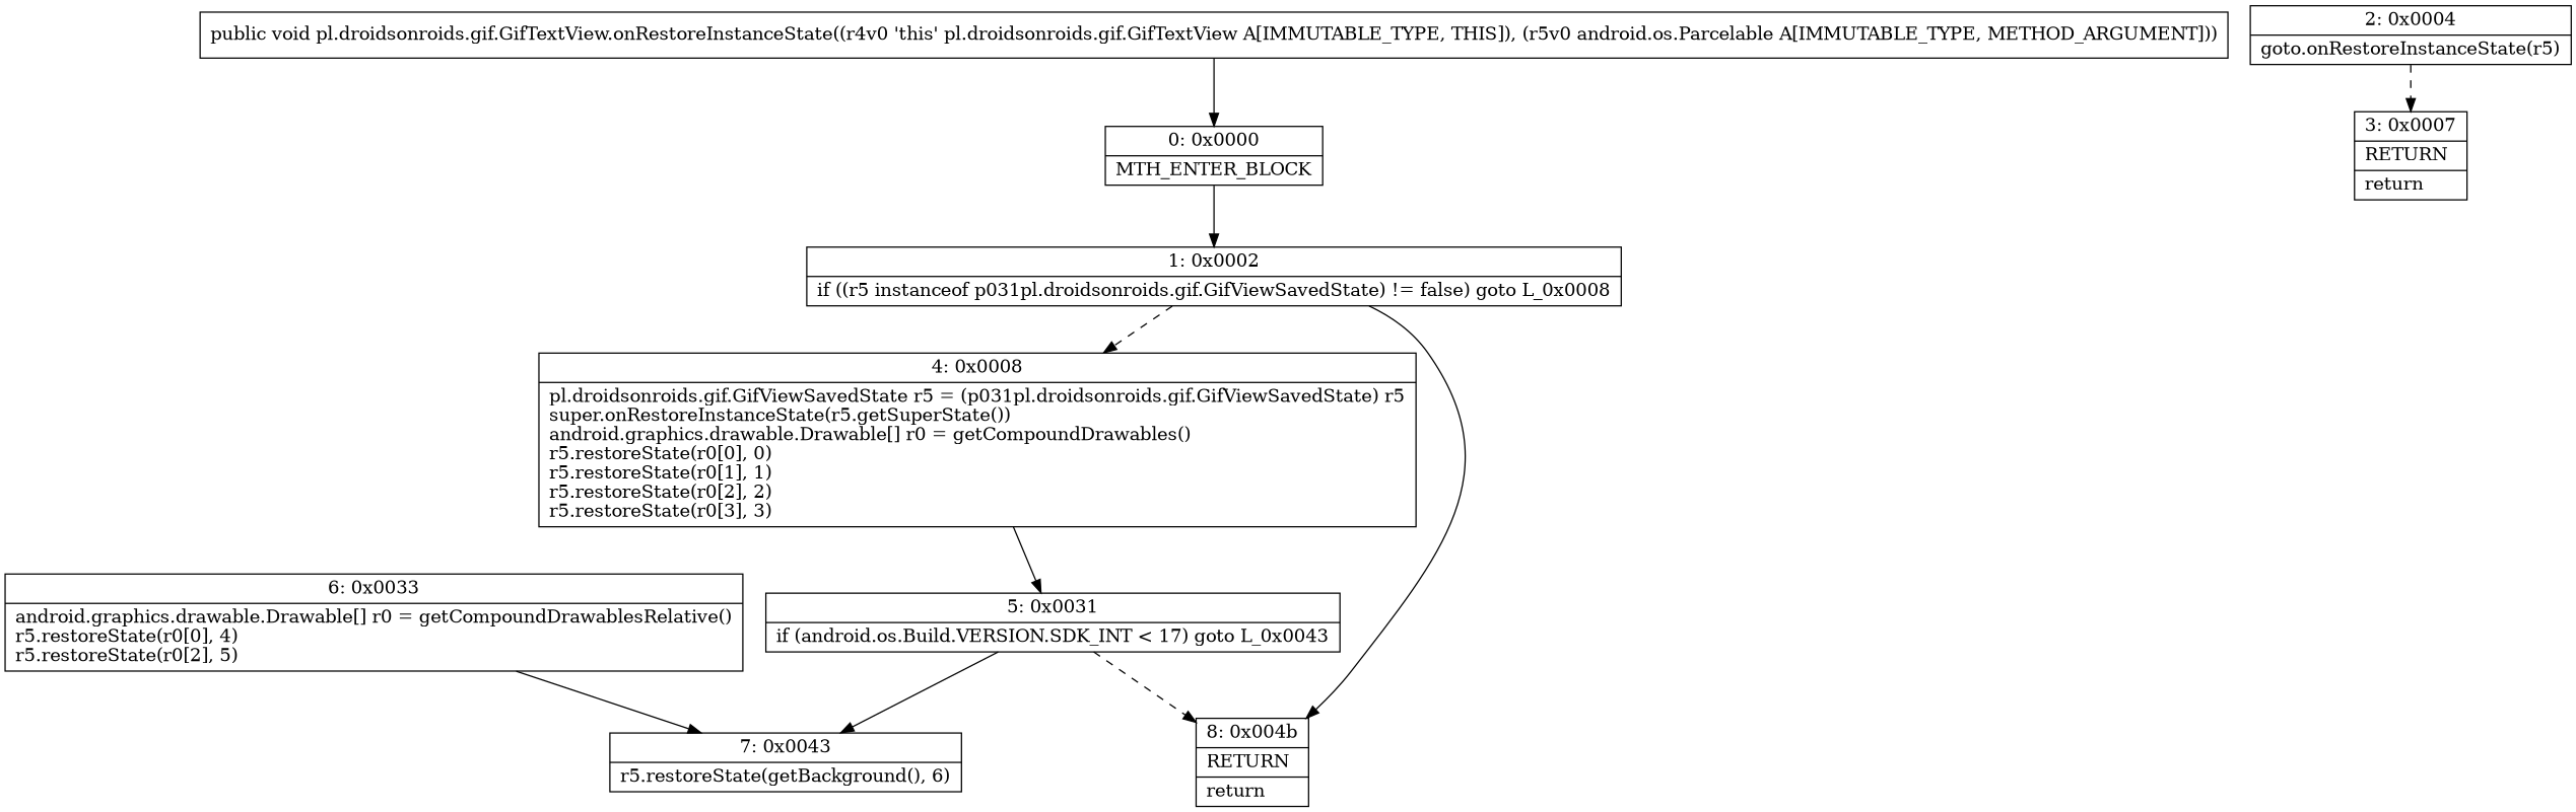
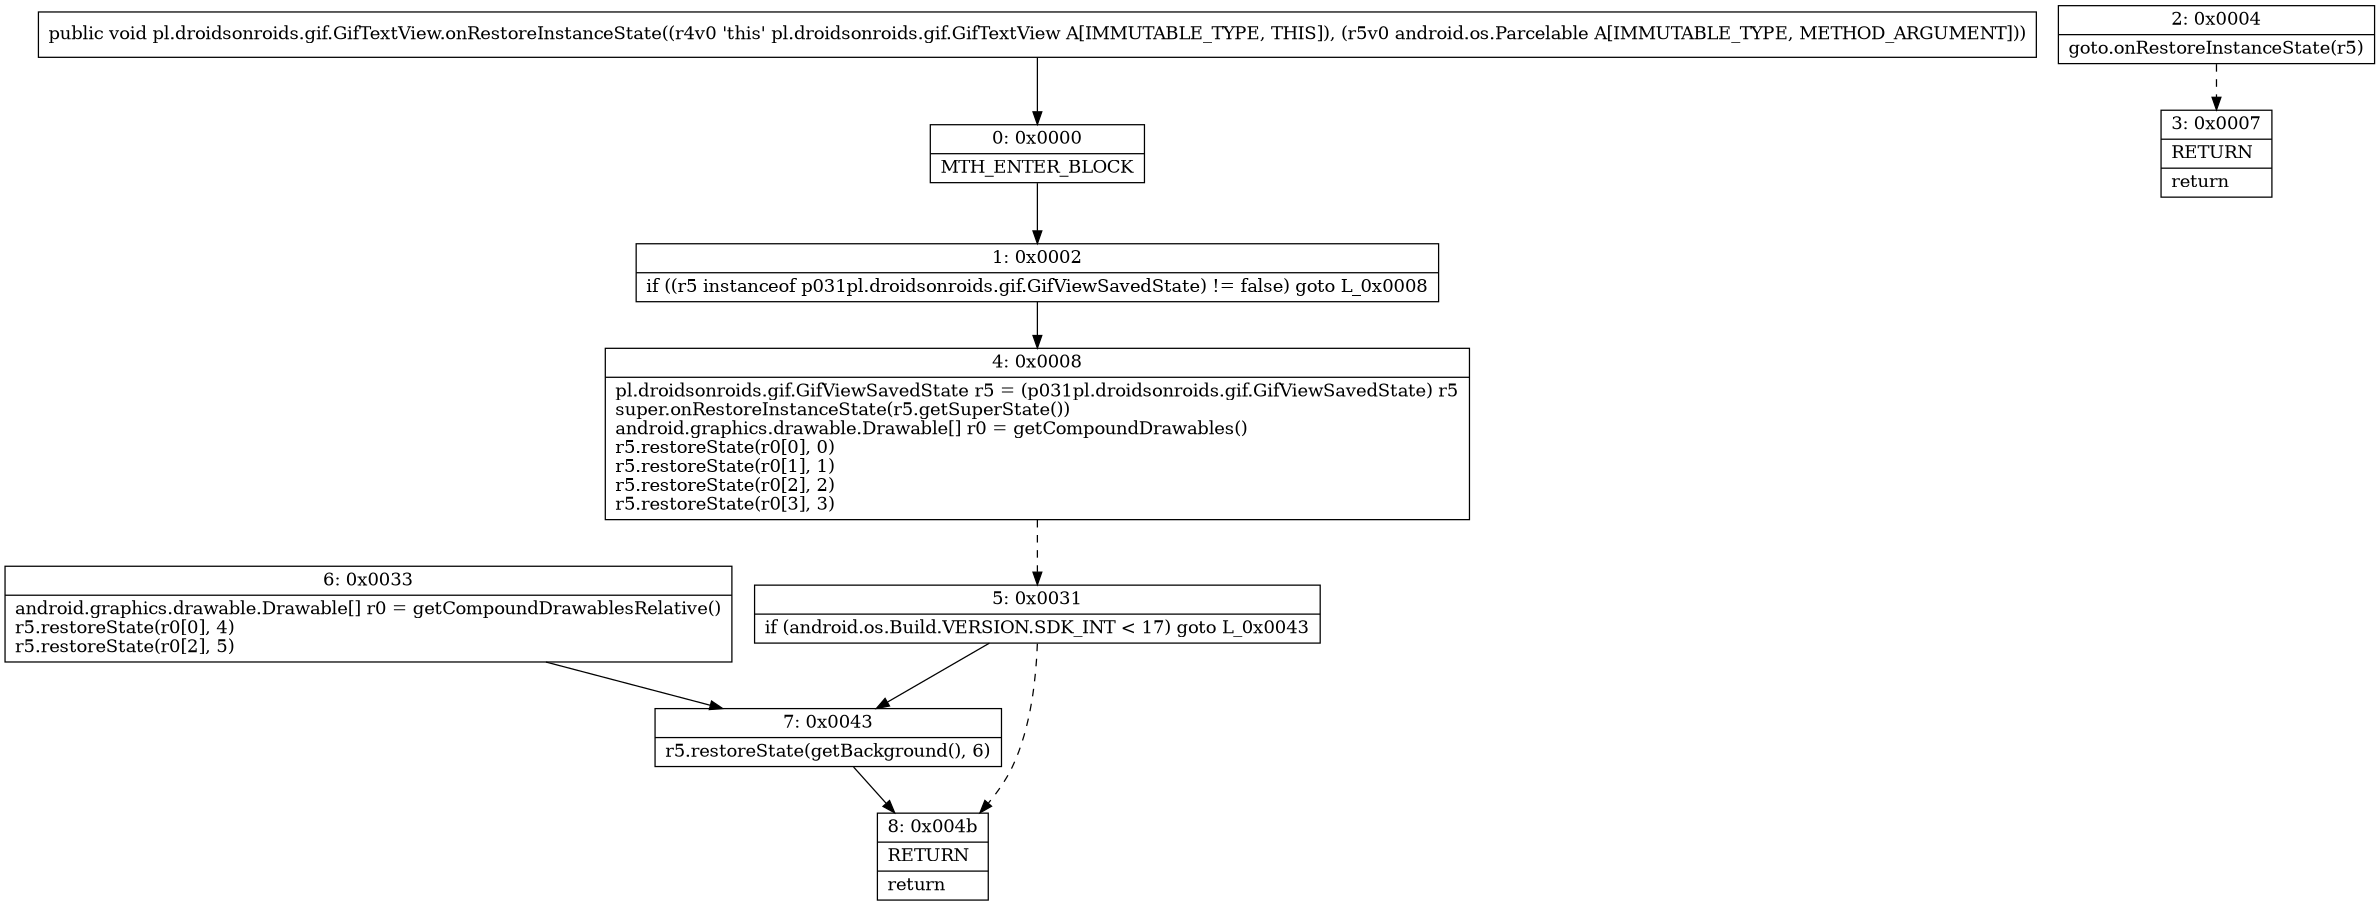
  digraph {
    node [shape=record]
    n1 [label="{0\:\ 0x0000|MTH_ENTER_BLOCK\l}"]
    n2 [label="{1\:\ 0x0002|if ((r5 instanceof p031pl.droidsonroids.gif.GifViewSavedState) != false) goto L_0x0008\l}"]
    n3 [label="{4\:\ 0x0008|pl.droidsonroids.gif.GifViewSavedState r5 = (p031pl.droidsonroids.gif.GifViewSavedState) r5\lsuper.onRestoreInstanceState(r5.getSuperState())\landroid.graphics.drawable.Drawable[] r0 = getCompoundDrawables()\lr5.restoreState(r0[0], 0)\lr5.restoreState(r0[1], 1)\lr5.restoreState(r0[2], 2)\lr5.restoreState(r0[3], 3)\l}"]
    n4 [label="{2\:\ 0x0004|goto.onRestoreInstanceState(r5)\l}"]
    n5 [label="{3\:\ 0x0007|RETURN\l|return\l}"]
    n6 [label="{5\:\ 0x0031|if (android.os.Build.VERSION.SDK_INT \< 17) goto L_0x0043\l}"]
    n7 [label="{7\:\ 0x0043|r5.restoreState(getBackground(), 6)\l}"]
    n8 [label="{8\:\ 0x004b|RETURN\l|return\l}"]
    n9 [label="{6\:\ 0x0033|android.graphics.drawable.Drawable[] r0 = getCompoundDrawablesRelative()\lr5.restoreState(r0[0], 4)\lr5.restoreState(r0[2], 5)\l}"]
    n10 [label="{public void pl.droidsonroids.gif.GifTextView.onRestoreInstanceState((r4v0 'this' pl.droidsonroids.gif.GifTextView A[IMMUTABLE_TYPE, THIS]), (r5v0 android.os.Parcelable A[IMMUTABLE_TYPE, METHOD_ARGUMENT])) }"]
    n1 -> n2
-   n2 -> n3 [style=dashed]
-   n3 -> n6
+   n2 -> n3
+   n3 -> n6 [style=dashed]
    n4 -> n5 [style=dashed]
    n6 -> n7
    n6 -> n8 [style=dashed]
-   n2 -> n8
+   n7 -> n8
    n9 -> n7
    n10 -> n1
  }
